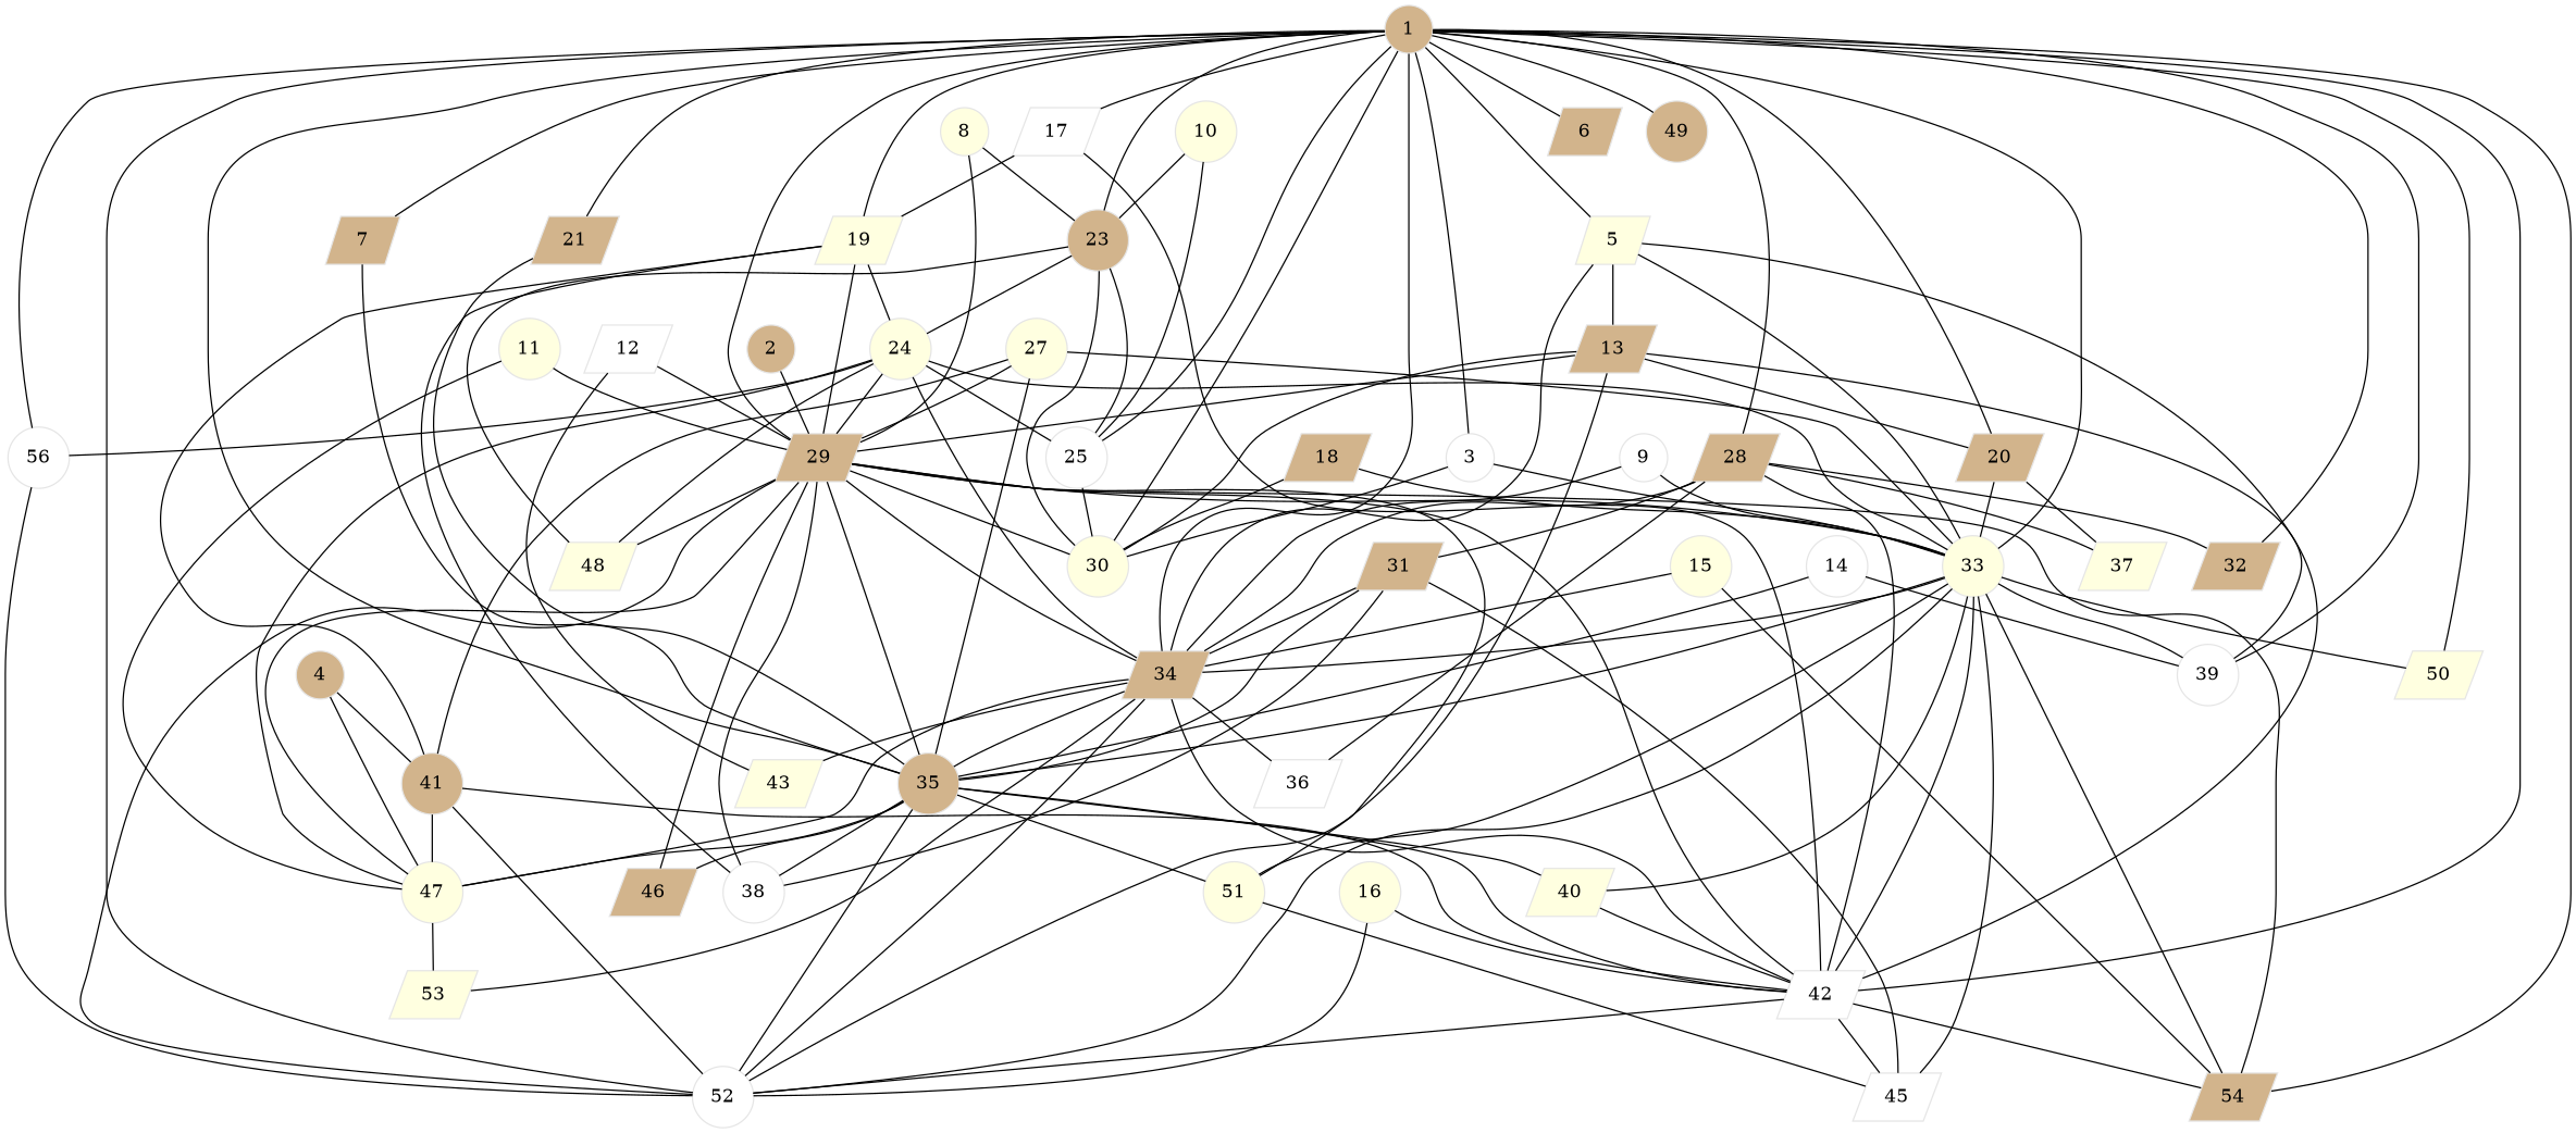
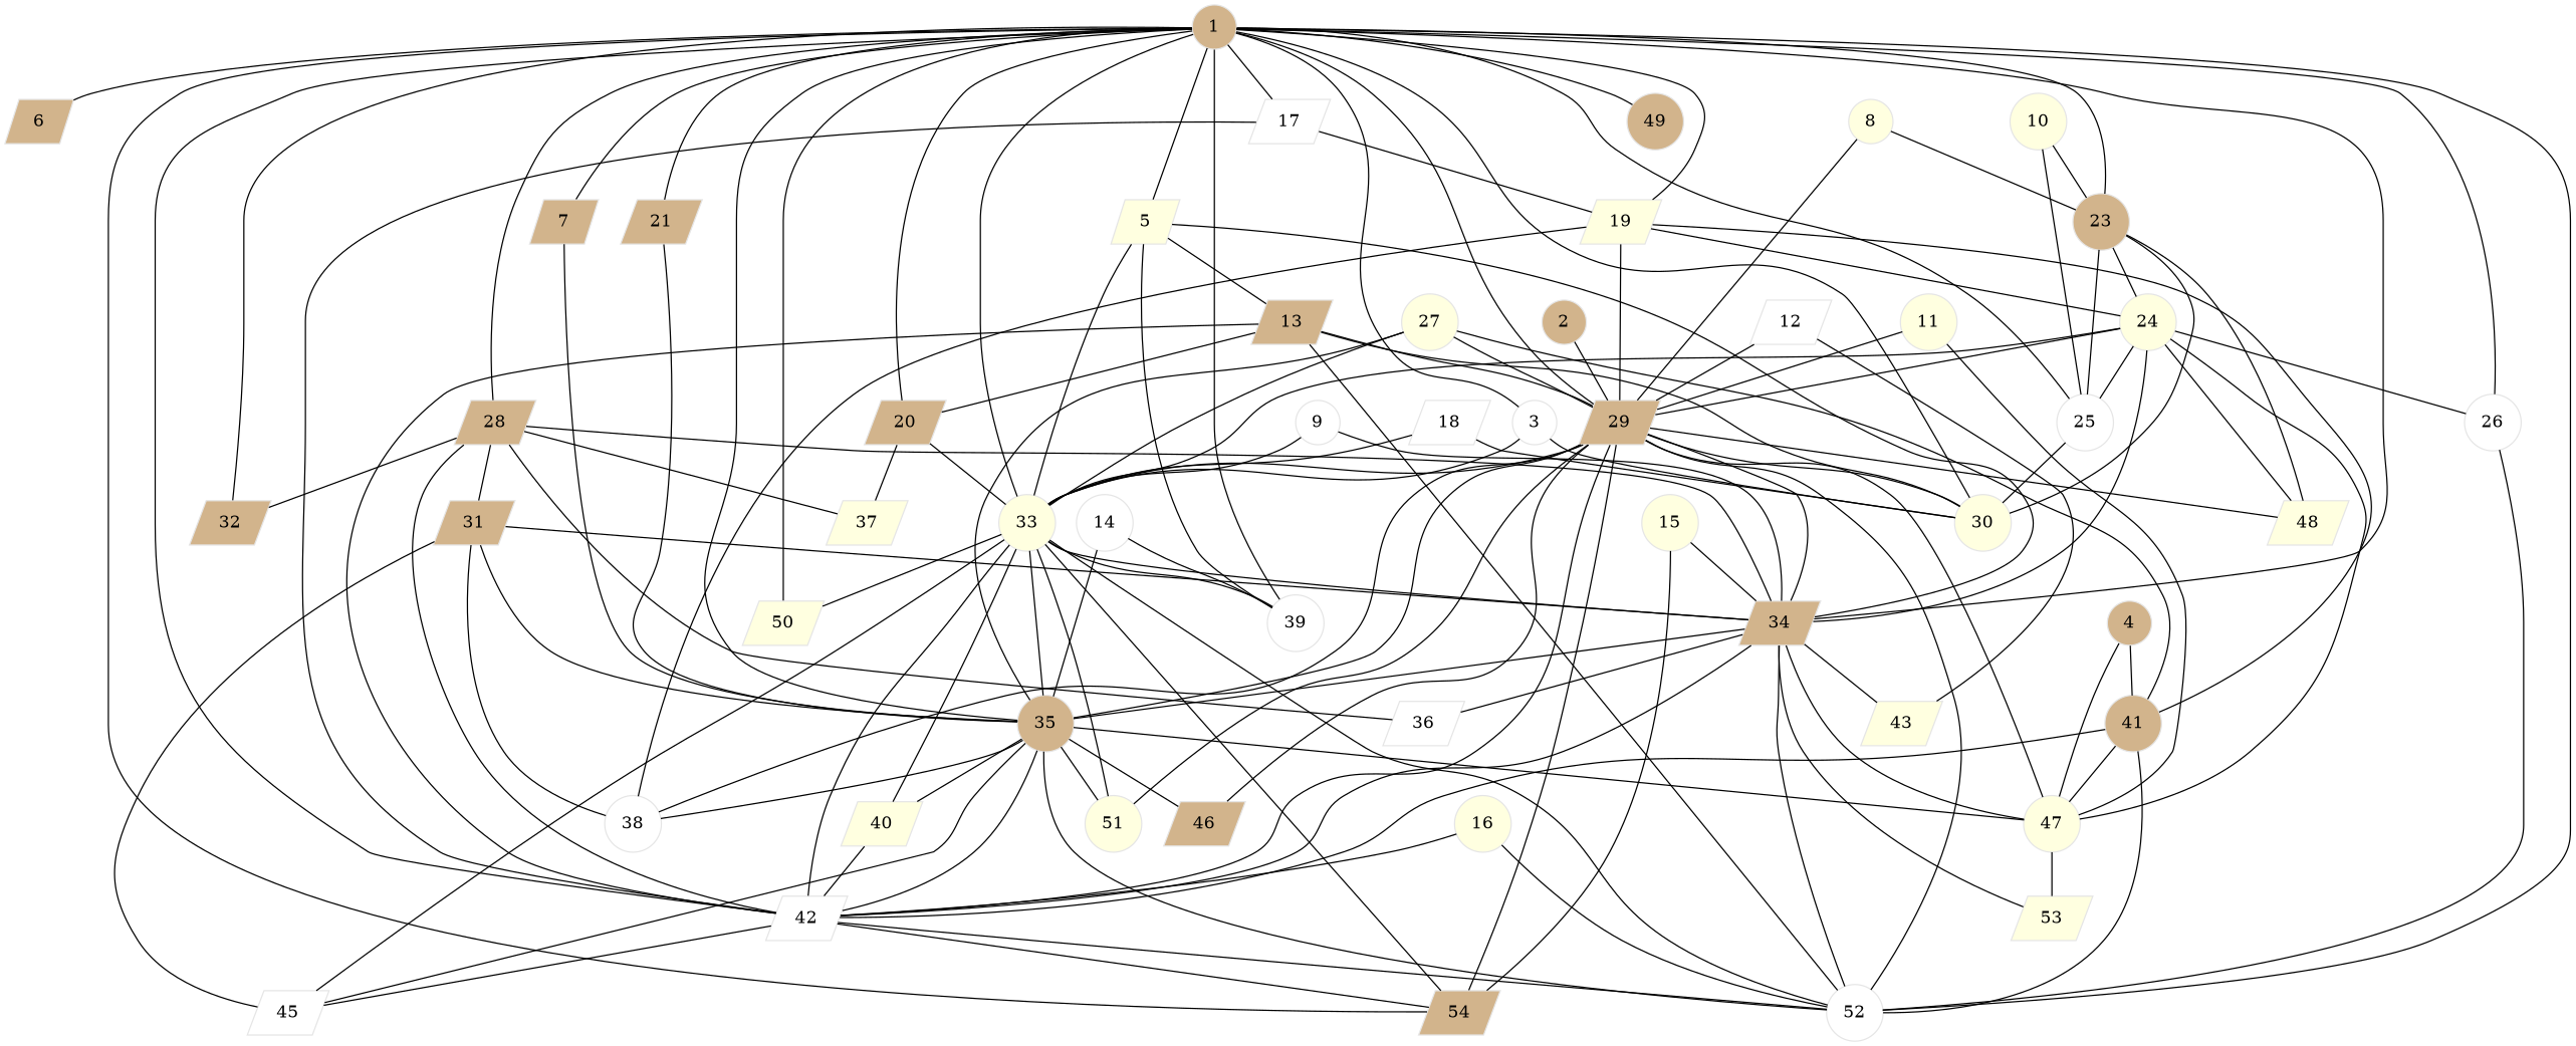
  graph {
    node [color=gray90 fillcolor=tan shape=circle style=filled]
    edge [weight=1.0]
    1
    3 [fillcolor=white]
    5 [fillcolor=lightyellow shape=parallelogram]
    6 [shape=parallelogram]
    7 [shape=parallelogram]
    17 [fillcolor=white shape=parallelogram]
    19 [fillcolor=lightyellow shape=parallelogram]
    20 [shape=parallelogram]
    21 [shape=parallelogram]
    23
    25 [fillcolor=white]
-   26 [fillcolor=white label=56]
+   26 [fillcolor=white]
    28 [shape=parallelogram]
    29 [shape=parallelogram]
    30 [fillcolor=lightyellow]
    32 [shape=parallelogram]
    33 [fillcolor=lightyellow]
    34 [shape=parallelogram]
    35
    39 [fillcolor=white]
    42 [fillcolor=white shape=parallelogram]
    49
    50 [fillcolor=lightyellow shape=parallelogram]
    52 [fillcolor=white]
    54 [shape=parallelogram]
    13 [shape=parallelogram]
    41
    24 [fillcolor=lightyellow]
    38 [fillcolor=white]
    37 [fillcolor=lightyellow shape=parallelogram]
    48 [fillcolor=lightyellow shape=parallelogram]
    31 [shape=parallelogram]
    36 [fillcolor=white shape=parallelogram]
    47 [fillcolor=lightyellow]
    46 [shape=parallelogram]
    51 [fillcolor=lightyellow]
    45 [fillcolor=white shape=parallelogram]
    40 [fillcolor=lightyellow shape=parallelogram]
    43 [fillcolor=lightyellow shape=parallelogram]
    53 [fillcolor=lightyellow shape=parallelogram]
    2
    4
    8 [fillcolor=lightyellow]
    9 [fillcolor=white]
    10 [fillcolor=lightyellow]
    11 [fillcolor=lightyellow]
    12 [fillcolor=white shape=parallelogram]
    14 [fillcolor=white]
    15 [fillcolor=lightyellow]
    16 [fillcolor=lightyellow]
-   18 [shape=parallelogram]
+   18 [fillcolor=white shape=parallelogram]
    27 [fillcolor=lightyellow]
    1 -- 3
    1 -- 5
    1 -- 6 [weight=2.0]
    1 -- 7
    1 -- 17
    1 -- 19
    1 -- 20
    1 -- 21
    1 -- 23 [weight=2.0]
    1 -- 25
    1 -- 26
    1 -- 28 [weight=2.0]
    1 -- 29 [weight=5.0]
    1 -- 30
    1 -- 32
    1 -- 33 [weight=4.0]
    1 -- 34 [weight=4.0]
    1 -- 35 [weight=4.0]
    1 -- 39 [weight=2.0]
    1 -- 42 [weight=4.0]
    1 -- 49 [weight=2.0]
    1 -- 50 [weight=2.0]
    1 -- 52 [weight=5.0]
    1 -- 54
    3 -- 30
    3 -- 33
    5 -- 33
    5 -- 34
    5 -- 39
    5 -- 13
    7 -- 35
    17 -- 19
    17 -- 42
    19 -- 29
    19 -- 41
    19 -- 24
    19 -- 38
    20 -- 33
    20 -- 37
    21 -- 35
    23 -- 25
    23 -- 30
    23 -- 24
    23 -- 48
    25 -- 30
    26 -- 52
    28 -- 32
    28 -- 34
    28 -- 42
    28 -- 37
    28 -- 31
    28 -- 36 [weight=2.0]
    29 -- 30
    29 -- 33
    29 -- 34
    29 -- 35
    29 -- 42
    29 -- 52
    29 -- 54 [weight=2.0]
    29 -- 38
    29 -- 48
    29 -- 47
    29 -- 46
    29 -- 51
    33 -- 34
    33 -- 35 [weight=2.0]
    33 -- 39
    33 -- 42 [weight=2.0]
    33 -- 50
    33 -- 52
    33 -- 54
    33 -- 51
    33 -- 45
    33 -- 40
    34 -- 35
    34 -- 42
    34 -- 52
    34 -- 36 [weight=2.0]
    34 -- 47
    34 -- 43
    34 -- 53
    35 -- 42
    35 -- 52 [weight=2.0]
    35 -- 38
    35 -- 47 [weight=2.0]
    35 -- 46
    35 -- 51
-   51 -- 45
+   35 -- 45
    35 -- 40
    42 -- 52
    42 -- 54
    42 -- 45
    13 -- 20
    13 -- 29
    13 -- 30
    13 -- 42
    13 -- 52 [weight=2.0]
    41 -- 42
    41 -- 52
    41 -- 47
    24 -- 25
    24 -- 26
    24 -- 29
    24 -- 33
    24 -- 34
    24 -- 48
    24 -- 47
    31 -- 34
    31 -- 35
    31 -- 38
    31 -- 45
    47 -- 53
    40 -- 42
    2 -- 29
    4 -- 41
    4 -- 47
    8 -- 23
    8 -- 29
    9 -- 33
    9 -- 34
    10 -- 23
    10 -- 25
    11 -- 29
    11 -- 47
    12 -- 29
    12 -- 43
    14 -- 35
    14 -- 39
    15 -- 34
    15 -- 54
    16 -- 42
    16 -- 52
    18 -- 30
    18 -- 33
    27 -- 29
    27 -- 33
    27 -- 35 [weight=2.0]
    27 -- 41
  }
